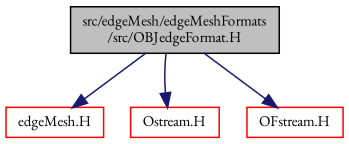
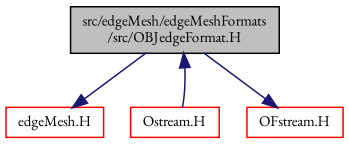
  digraph {
    fontname="EB Garamond"
    node [color=red fontname="EB Garamond" fontsize=10 shape=record]
    edge [color=midnightblue fontname="EB Garamond" fontsize=10 labelfontname=Helvetica labelfontsize=10 style=solid]
    n1 [color=black fillcolor=grey75 fontcolor=black height=0.2 label="src/edgeMesh/edgeMeshFormats\l/src/OBJedgeFormat.H" style=filled width=0.4]
    n2 [height=0.2 label="edgeMesh.H" width=0.4]
    n3 [height=0.2 label="Ostream.H" width=0.4]
    n4 [height=0.2 label="OFstream.H" width=0.4]
    n1 -> n2
-   n1 -> n3
+   n3 -> n1
    n1 -> n4
  }
